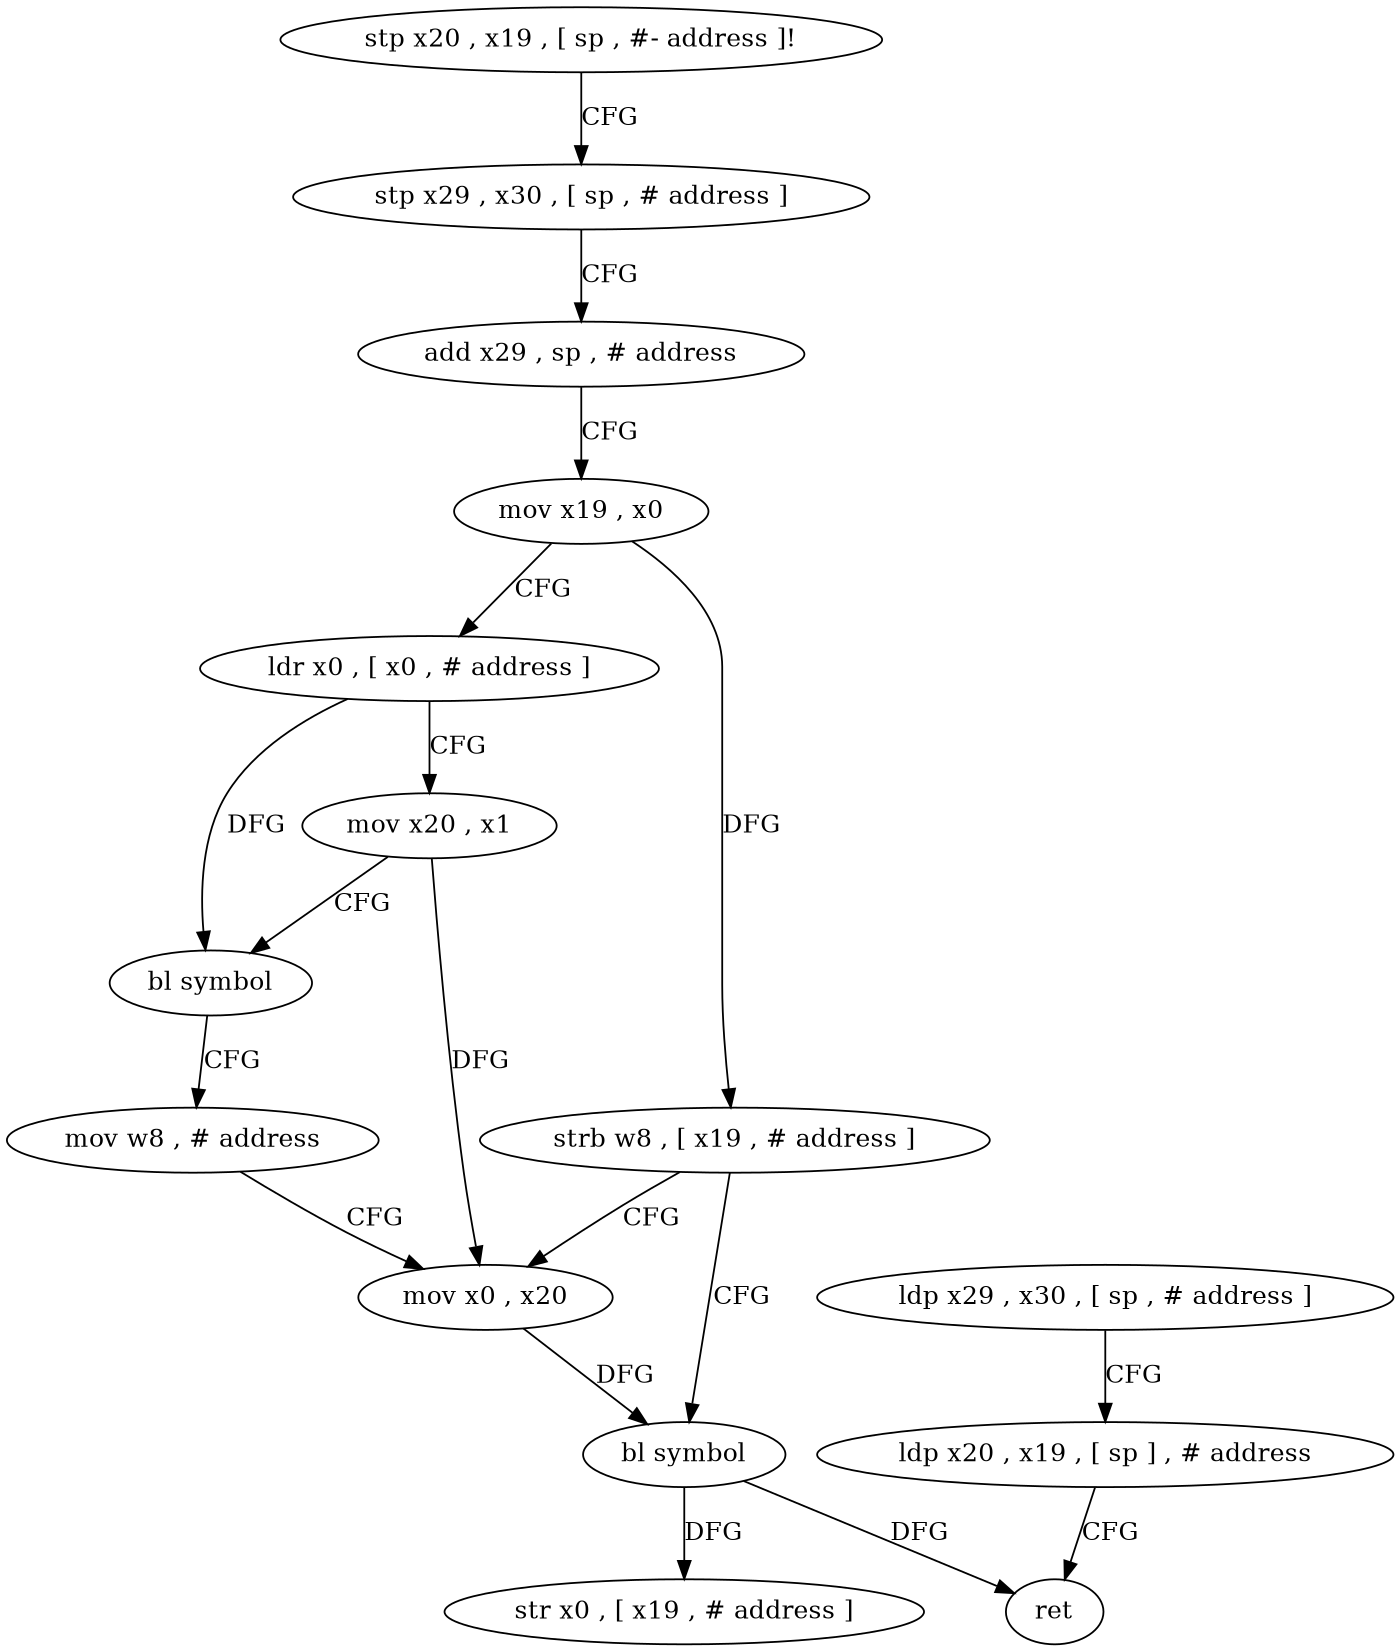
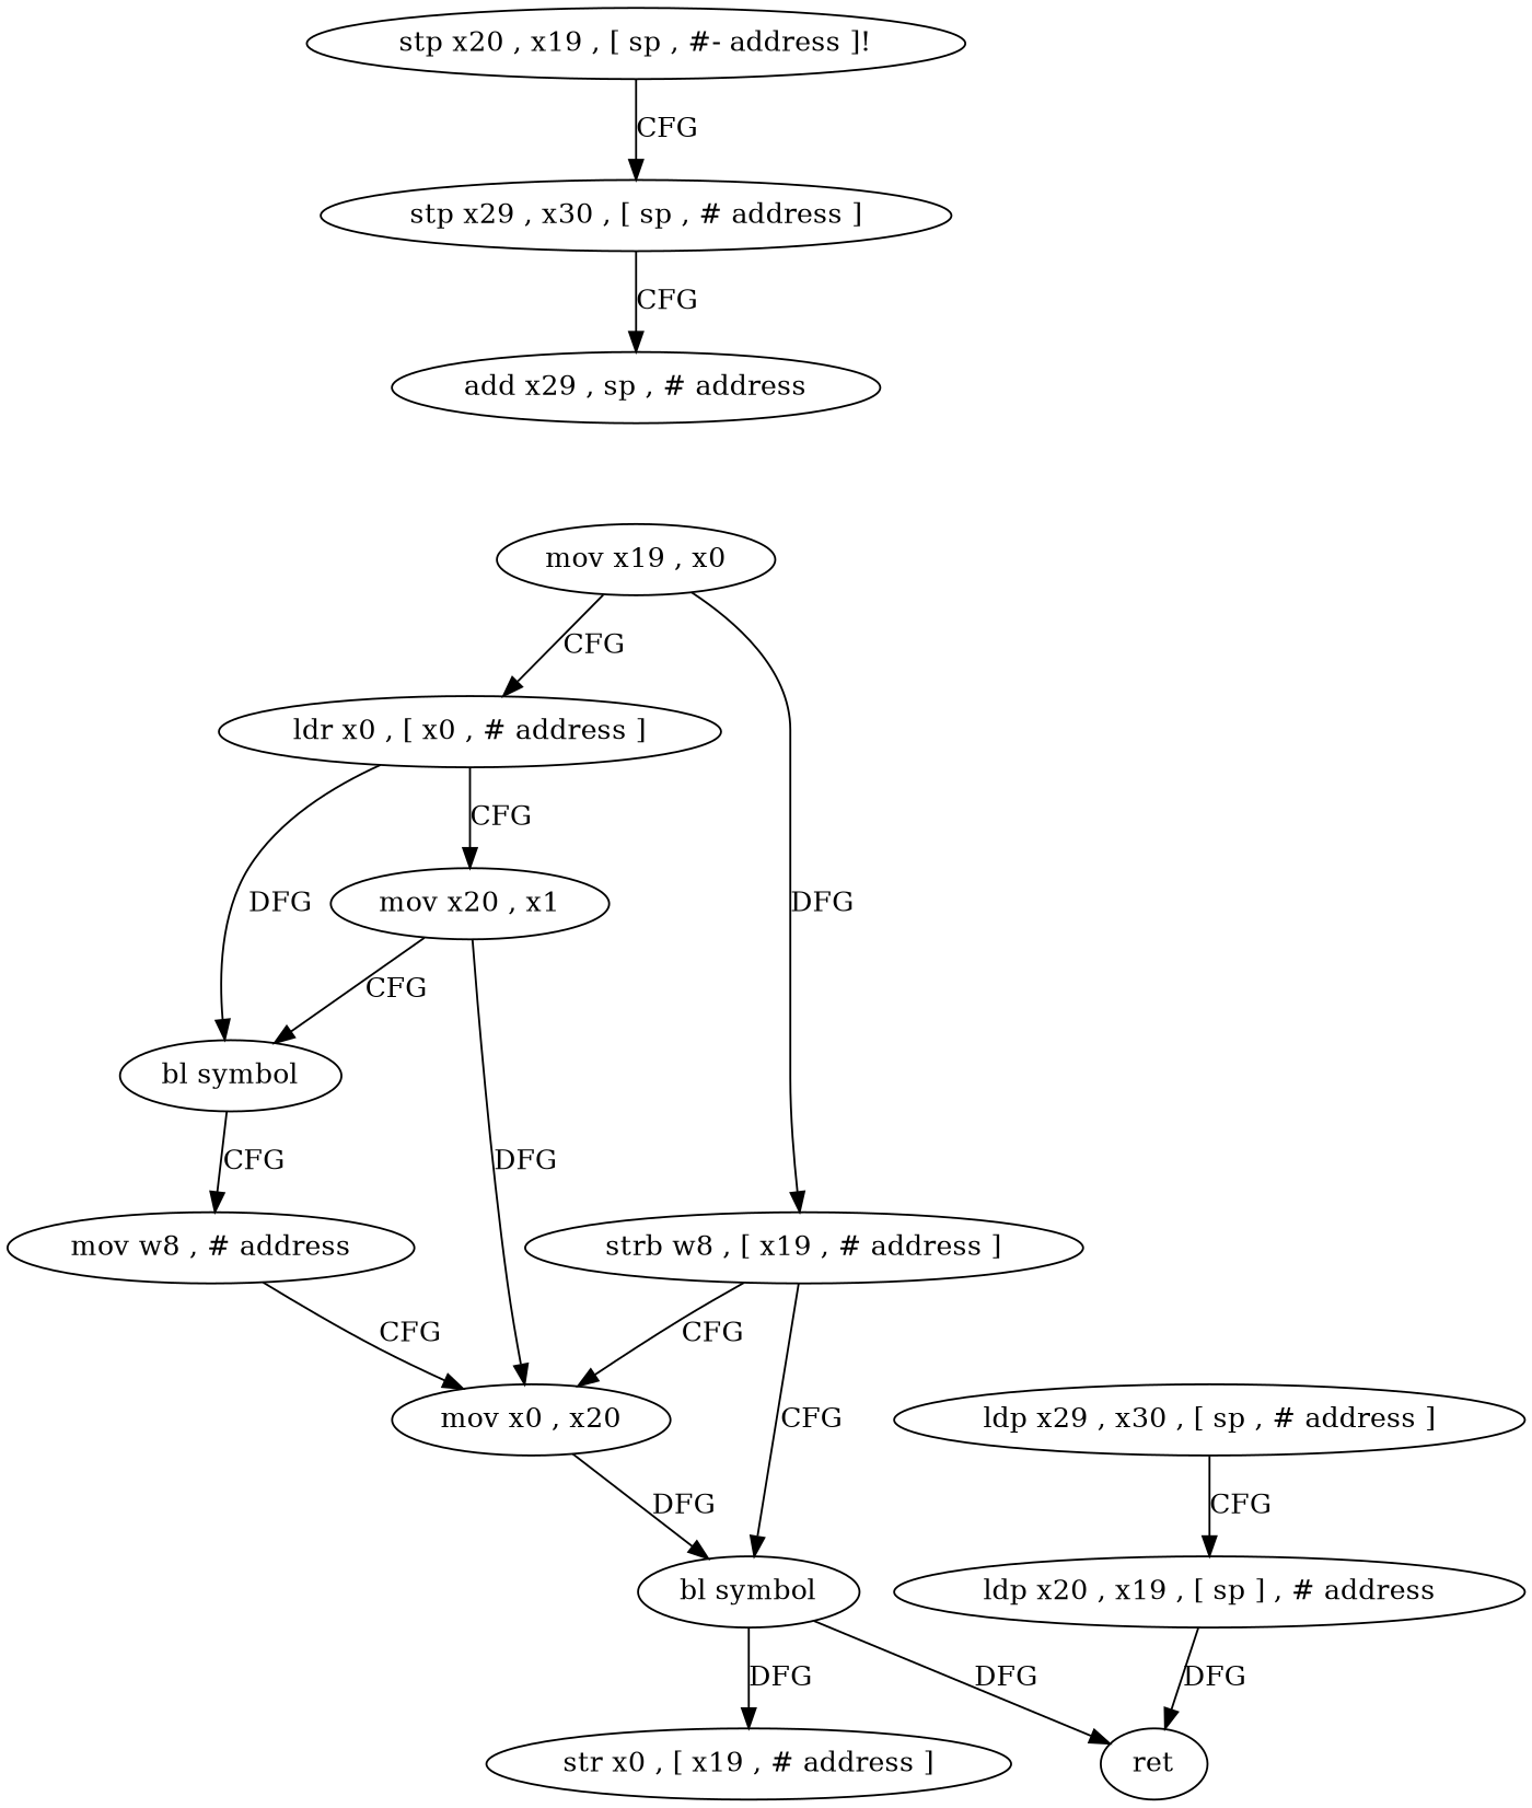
  digraph {
    n1 [label="stp x20 , x19 , [ sp , #- address ]!"]
    n2 [label="stp x29 , x30 , [ sp , # address ]"]
    n3 [label="add x29 , sp , # address"]
    n4 [label="mov x19 , x0"]
    n5 [label="ldr x0 , [ x0 , # address ]"]
    n6 [label="strb w8 , [ x19 , # address ]"]
    n7 [label="mov x20 , x1"]
    n8 [label="bl symbol"]
    n9 [label="mov x0 , x20"]
    n10 [label="bl symbol"]
    n11 [label="str x0 , [ x19 , # address ]"]
    n12 [label="mov w8 , # address"]
    n13 [label=ret]
    n14 [label="ldp x29 , x30 , [ sp , # address ]"]
    n15 [label="ldp x20 , x19 , [ sp ] , # address"]
    n1 -> n2 [label=CFG]
    n2 -> n3 [label=CFG]
-   n3 -> n4 [label=CFG]
    n4 -> n5 [label=CFG]
    n4 -> n6 [label=DFG]
    n5 -> n7 [label=CFG]
    n5 -> n8 [label=DFG]
    n6 -> n9 [label=CFG]
    n6 -> n10 [label=CFG]
    n7 -> n8 [label=CFG]
    n7 -> n9 [label=DFG]
    n8 -> n12 [label=CFG]
    n9 -> n10 [label=DFG]
    n10 -> n11 [label=DFG]
    n10 -> n13 [label=DFG]
    n12 -> n9 [label=CFG]
    n14 -> n15 [label=CFG]
-   n15 -> n13 [label=CFG]
+   n15 -> n13 [label=DFG]
  }
